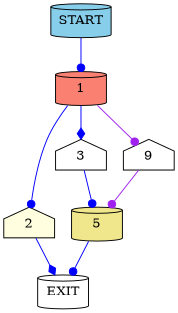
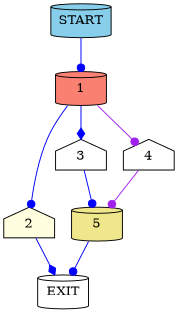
  digraph {
    node [fillcolor=white shape=cylinder style=filled]
    edge [arrowhead=dot color=blue]
    n1 [fillcolor=skyblue label=START]
    1 [fillcolor=salmon]
    2 [fillcolor=lightyellow shape=house]
    3 [shape=house]
-   4 [shape=house label=9]
+   4 [shape=house]
    n6 [label=EXIT]
    5 [fillcolor=khaki]
    n1 -> 1
    1 -> 2
    1 -> 3 [arrowhead=diamond]
    1 -> 4 [color=purple]
    2 -> n6 [arrowhead=diamond]
    3 -> 5
    4 -> 5 [color=purple]
    5 -> n6
  }
